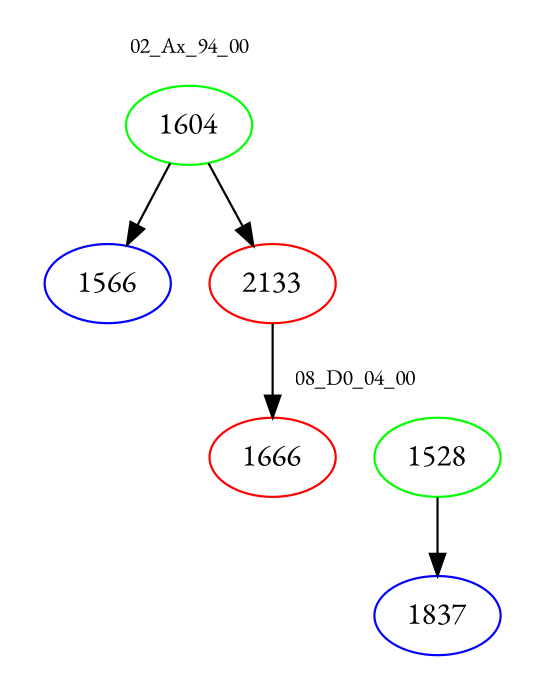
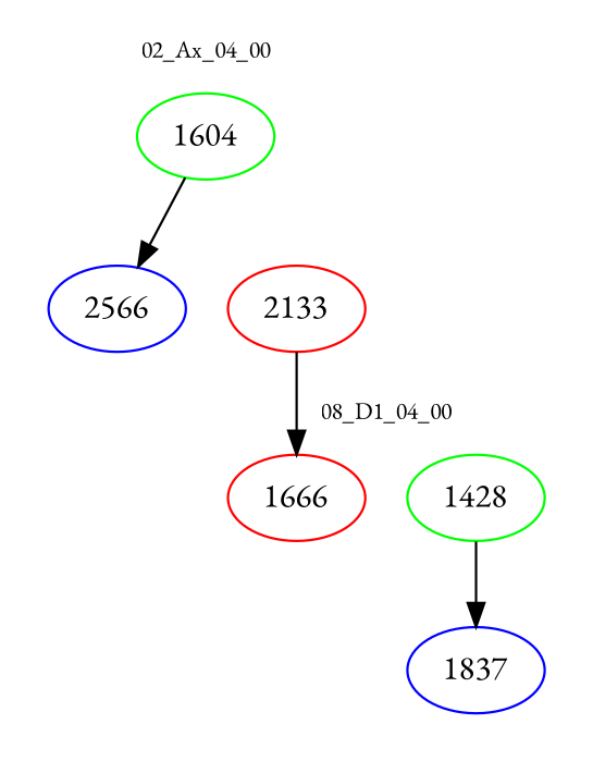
  digraph {
    fontname="EB Garamond"
    node [color=green fontname="EB Garamond"]
    edge [color=black fontname="EB Garamond"]
    n1 [label=1604]
-   n2 [color=blue label=1566]
+   n2 [color=blue label=2566]
    n3 [color=red label=2133]
-   n4 [label=1528]
+   n4 [label=1428]
    n5 [color=blue label=1837]
    n6 [color=red label=1666]
    subgraph cluster_1 {
      color=white
      fontsize=10
-     label="02_Ax_94_00"
+     label="02_Ax_04_00"
      n1
      n2
      n3
    }
    subgraph cluster_2 {
      color=white
      fontsize=10
-     label="08_D0_04_00"
+     label="08_D1_04_00"
      n4
      n5
      n6
    }
    n1 -> n2
-   n1 -> n3
    n3 -> n6
    n4 -> n5
  }
